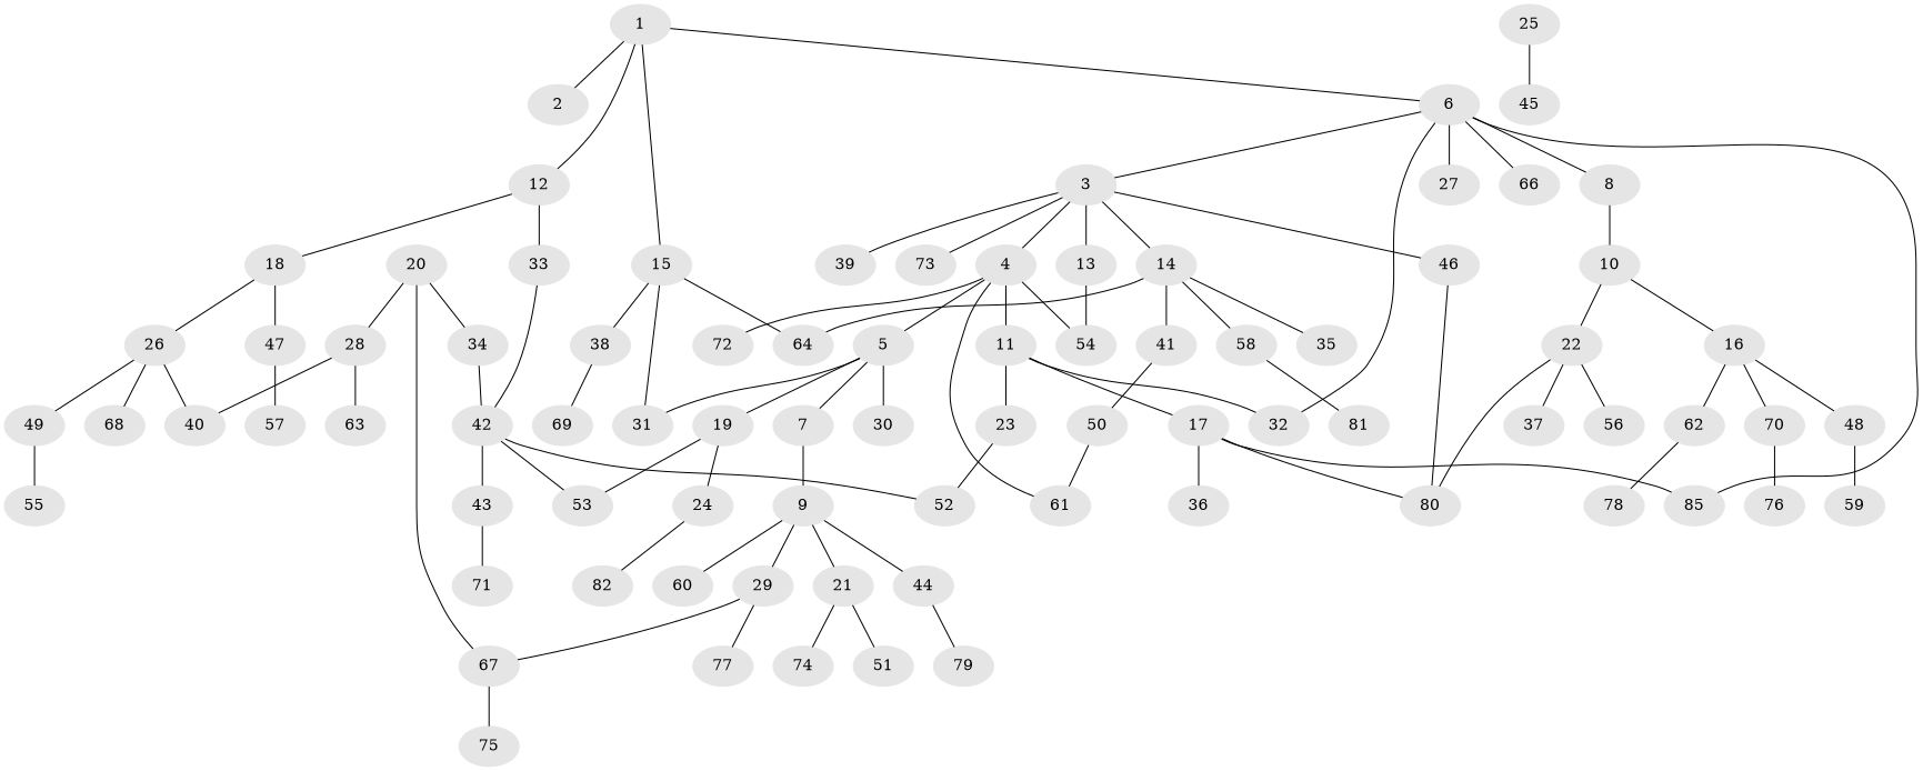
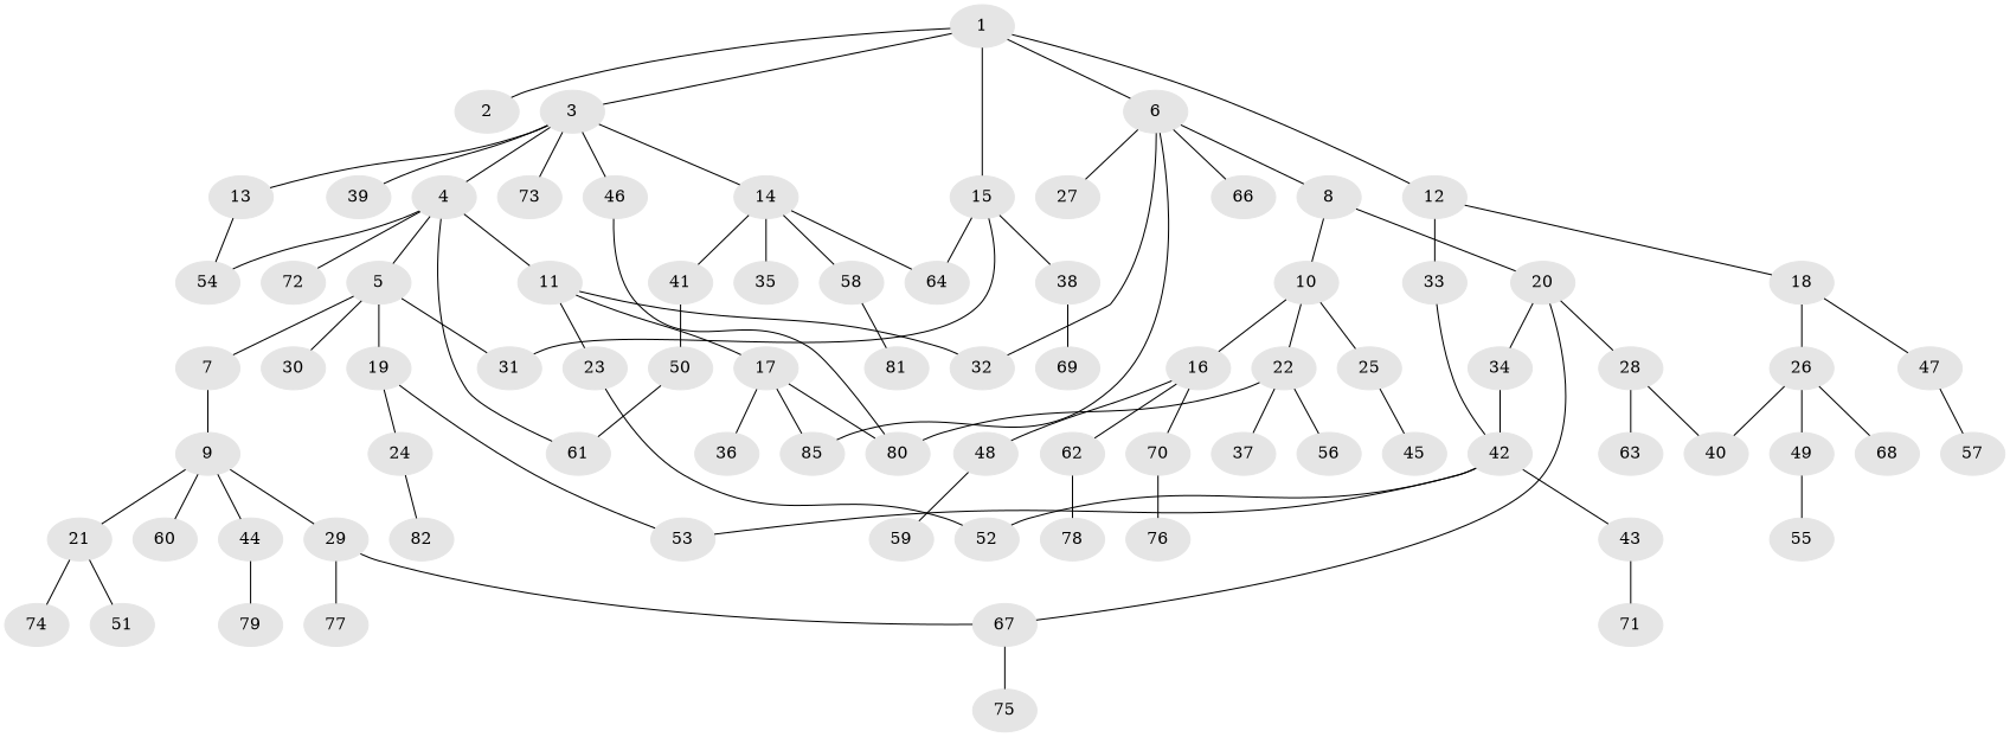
  graph {
    node [color=gray90 style=filled]
    1
    2
    3
    6
    12
    15
    4
    13
    14
    39
    46
    73
    8
    27
    32
    n16 [label=85]
    66
    18
    33
    31
    64
    38
    5
    11
    54
    61
    72
    35
    41
    58
    80
    7
    19
    30
    17
    23
    9
    24
    53
    10
    20
    21
    29
    44
    60
    16
    22
    25
    28
    34
    67
    51
    74
    77
    79
    48
    62
    70
    37
    56
    45
    36
    52
    26
    47
    42
    50
    81
    69
    59
    78
    76
    40
    49
    68
    57
    82
    63
    75
    55
    43
    71
    1 -- 2
-   6 -- 3
+   1 -- 3
    1 -- 6
    1 -- 12
    1 -- 15
    3 -- 4
    3 -- 13
    3 -- 14
    3 -- 39
    3 -- 46
    3 -- 73
    6 -- 8
    6 -- 27
    6 -- 32
    6 -- n16
    6 -- 66
    12 -- 18
    12 -- 33
    15 -- 31
    15 -- 64
    15 -- 38
    4 -- 5
    4 -- 11
    4 -- 54
    4 -- 61
    4 -- 72
    13 -- 54
    14 -- 64
    14 -- 35
    14 -- 41
    14 -- 58
    46 -- 80
    8 -- 10
+   8 -- 20
    18 -- 26
    18 -- 47
    33 -- 42
    38 -- 69
    5 -- 31
    5 -- 7
    5 -- 19
    5 -- 30
    11 -- 32
    11 -- 17
    11 -- 23
    41 -- 50
    58 -- 81
    7 -- 9
    19 -- 24
    19 -- 53
    17 -- n16
    17 -- 80
    17 -- 36
    23 -- 52
    9 -- 21
    9 -- 29
    9 -- 44
    9 -- 60
    24 -- 82
    10 -- 16
    10 -- 22
+   10 -- 25
    20 -- 28
    20 -- 34
    20 -- 67
    21 -- 51
    21 -- 74
    29 -- 67
    29 -- 77
    44 -- 79
    16 -- 48
    16 -- 62
    16 -- 70
    22 -- 80
    22 -- 37
    22 -- 56
    25 -- 45
    28 -- 40
    28 -- 63
    34 -- 42
    67 -- 75
    48 -- 59
    62 -- 78
    70 -- 76
    26 -- 40
    26 -- 49
    26 -- 68
    47 -- 57
    42 -- 53
    42 -- 52
    42 -- 43
    50 -- 61
    49 -- 55
    43 -- 71
  }
